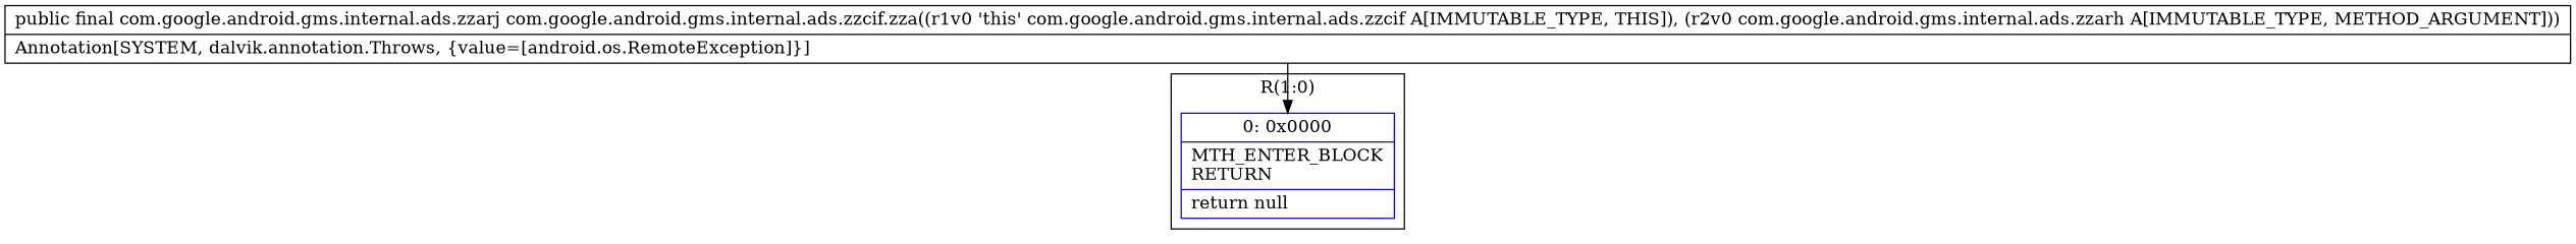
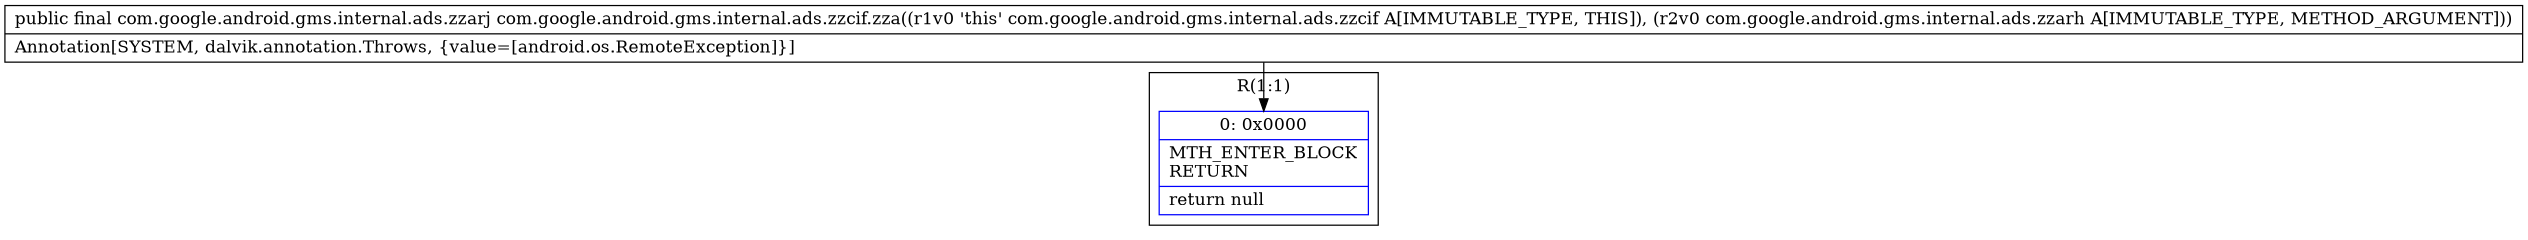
  digraph {
    node [shape=record]
    n1 [color=blue label="{0\:\ 0x0000|MTH_ENTER_BLOCK\lRETURN\l|return null\l}"]
    n2 [label="{public final com.google.android.gms.internal.ads.zzarj com.google.android.gms.internal.ads.zzcif.zza((r1v0 'this' com.google.android.gms.internal.ads.zzcif A[IMMUTABLE_TYPE, THIS]), (r2v0 com.google.android.gms.internal.ads.zzarh A[IMMUTABLE_TYPE, METHOD_ARGUMENT]))  | Annotation[SYSTEM, dalvik.annotation.Throws, \{value=[android.os.RemoteException]\}]\l}"]
    subgraph cluster_1 {
-     label="R(1:0)"
+     label="R(1:1)"
      n1
    }
    n2 -> n1
  }
